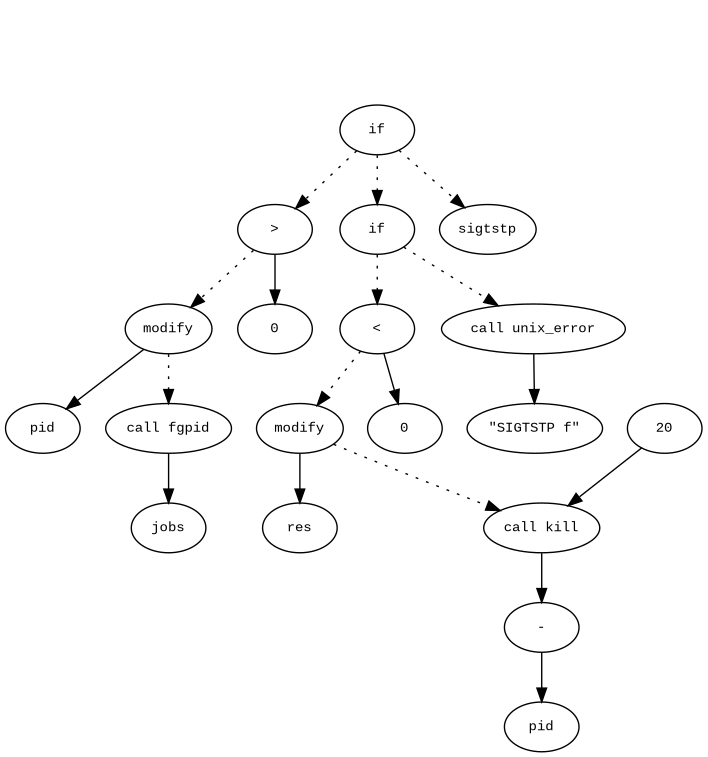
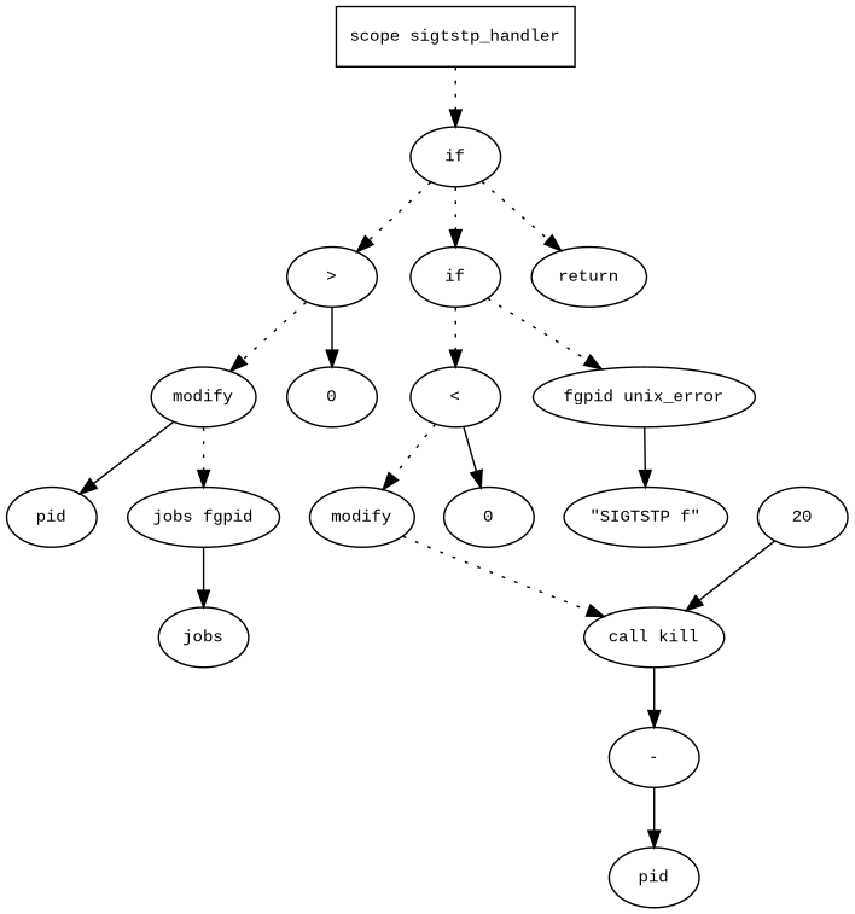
  digraph {
    fontname="Times New Roman"
    fontsize=10
    node [fontname="Courier New" fontsize=10 shape=ellipse]
    edge [fontname="Times New Roman" fontsize=10 style=dotted]
+   n1 [label="scope sigtstp_handler" shape=box]
    n2 [label=if]
    n3 [label=">"]
    n4 [label=if]
-   n5 [label=sigtstp]
+   n5 [label=return]
    n6 [label=modify]
    n7 [label=0]
    n8 [label="<"]
-   n9 [label="call unix_error"]
+   n9 [label="fgpid unix_error"]
    n10 [label=pid]
-   n11 [label="call fgpid"]
+   n11 [label="jobs fgpid"]
    n12 [label=jobs]
    n13 [label=modify]
    n14 [label=0]
    n15 [label="\"SIGTSTP f\""]
-   n16 [label=res]
    n17 [label="call kill"]
    n18 [label="-"]
    n19 [label=20]
    n20 [label=pid]
+   n1 -> n2
    n2 -> n3
    n2 -> n4
    n2 -> n5
    n3 -> n6
    n3 -> n7 [style=""]
    n4 -> n8
    n4 -> n9
    n6 -> n10 [style=""]
    n6 -> n11
    n8 -> n13
    n8 -> n14 [style=""]
    n9 -> n15 [style=""]
    n11 -> n12 [style=""]
-   n13 -> n16 [style=""]
    n13 -> n17
    n17 -> n18 [style=""]
    n18 -> n20 [style=""]
    n19 -> n17 [style=""]
  }
